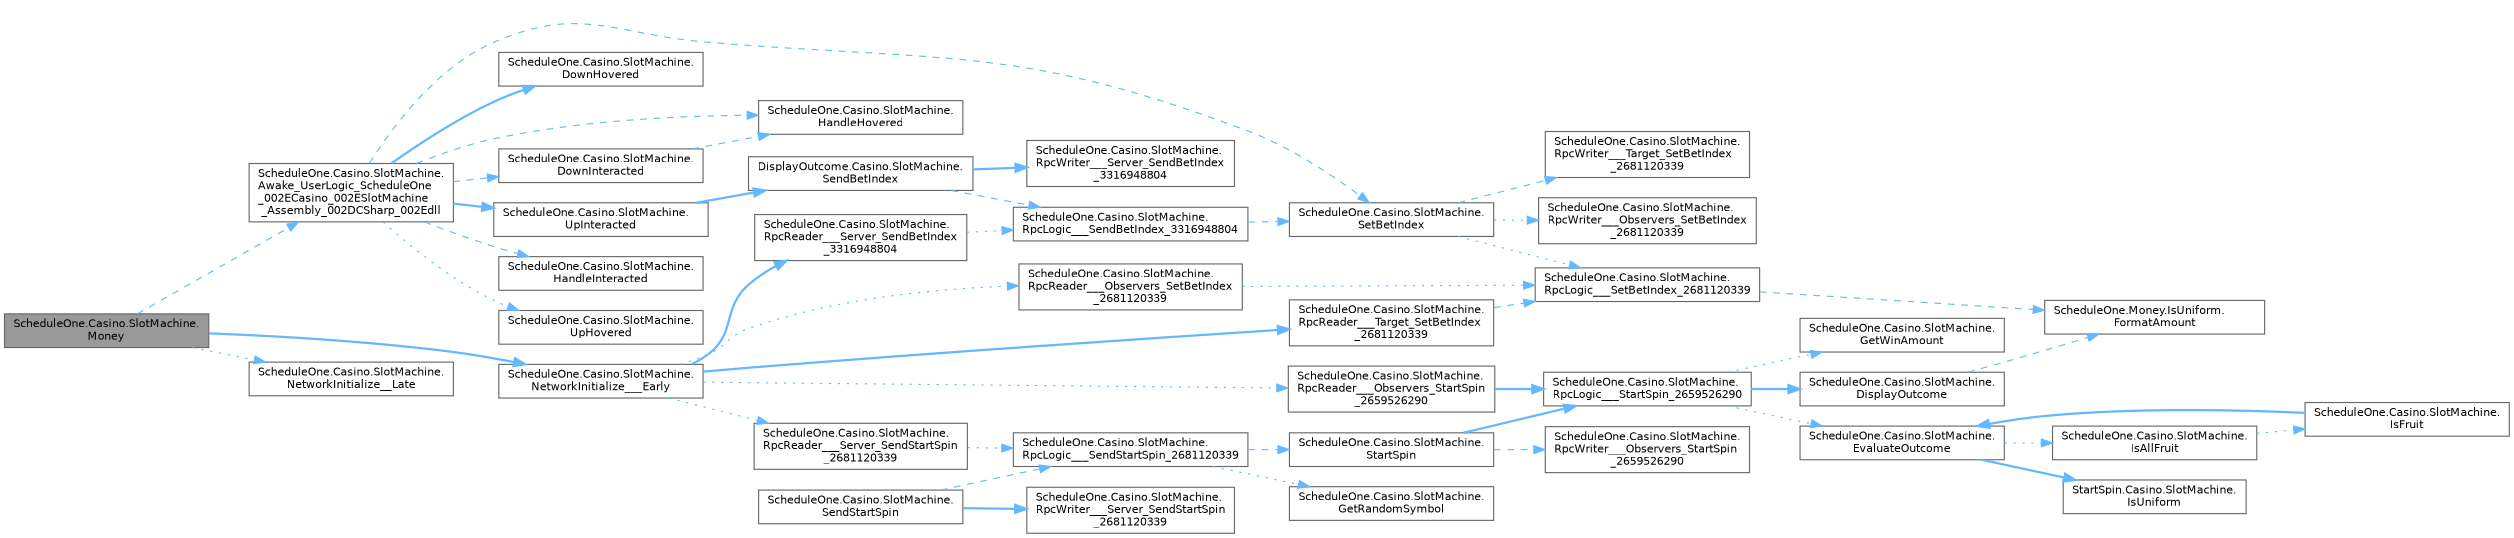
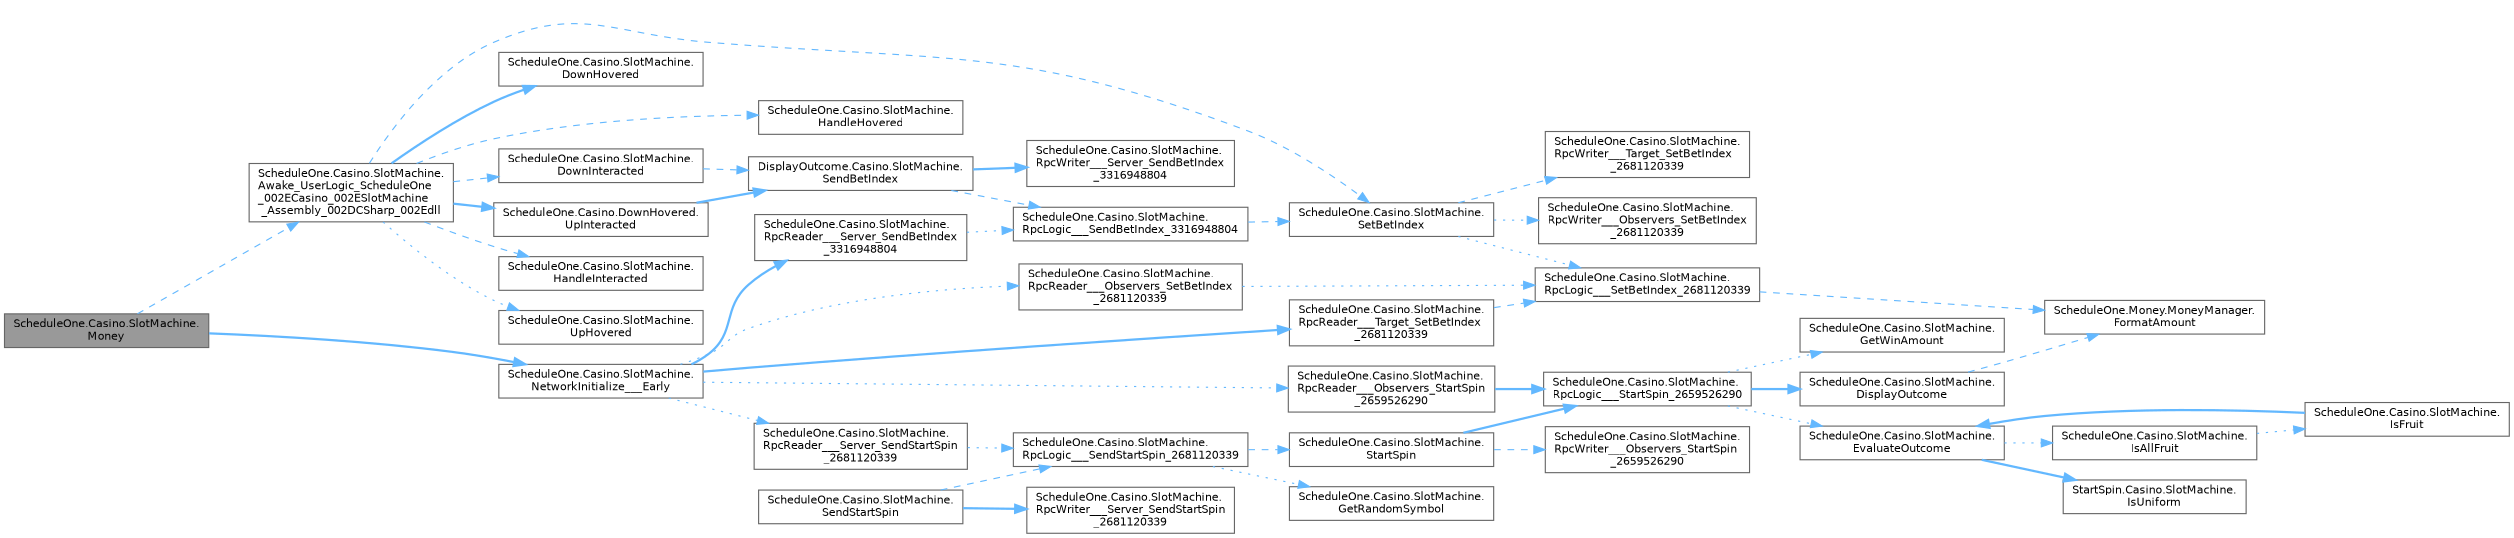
  digraph {
    rankdir=LR
    node [color=grey40 fillcolor=white fontname=Helvetica fontsize=10 shape=box style=filled]
    edge [color=steelblue1 fontname=Helvetica fontsize=10 labelfontname=Helvetica labelfontsize=10 style=dashed]
    n1 [color=gray40 fillcolor=grey60 fontcolor=black height=0.2 label="ScheduleOne.Casino.SlotMachine.\lMoney" width=0.4]
    n2 [height=0.2 label="ScheduleOne.Casino.SlotMachine.\lAwake_UserLogic_ScheduleOne\l_002ECasino_002ESlotMachine\l_Assembly_002DCSharp_002Edll" width=0.4]
    n3 [height=0.2 label="ScheduleOne.Casino.SlotMachine.\lNetworkInitialize___Early" width=0.4]
-   n4 [height=0.2 label="ScheduleOne.Casino.SlotMachine.\lNetworkInitialize__Late" width=0.4]
    n5 [height=0.2 label="ScheduleOne.Casino.SlotMachine.\lDownHovered" width=0.4]
    n6 [height=0.2 label="ScheduleOne.Casino.SlotMachine.\lDownInteracted" width=0.4]
    n7 [height=0.2 label="ScheduleOne.Casino.SlotMachine.\lSetBetIndex" width=0.4]
    n8 [height=0.2 label="ScheduleOne.Casino.SlotMachine.\lHandleHovered" width=0.4]
    n9 [height=0.2 label="ScheduleOne.Casino.SlotMachine.\lHandleInteracted" width=0.4]
    n10 [height=0.2 label="ScheduleOne.Casino.SlotMachine.\lUpHovered" width=0.4]
-   n11 [height=0.2 label="ScheduleOne.Casino.SlotMachine.\lUpInteracted" width=0.4]
+   n11 [height=0.2 label="ScheduleOne.Casino.DownHovered.\lUpInteracted" width=0.4]
    n12 [height=0.2 label="ScheduleOne.Casino.SlotMachine.\lRpcReader___Observers_SetBetIndex\l_2681120339" width=0.4]
    n13 [height=0.2 label="ScheduleOne.Casino.SlotMachine.\lRpcReader___Observers_StartSpin\l_2659526290" width=0.4]
    n14 [height=0.2 label="ScheduleOne.Casino.SlotMachine.\lRpcReader___Server_SendBetIndex\l_3316948804" width=0.4]
    n15 [height=0.2 label="ScheduleOne.Casino.SlotMachine.\lRpcReader___Server_SendStartSpin\l_2681120339" width=0.4]
    n16 [height=0.2 label="ScheduleOne.Casino.SlotMachine.\lRpcReader___Target_SetBetIndex\l_2681120339" width=0.4]
    n17 [height=0.2 label="DisplayOutcome.Casino.SlotMachine.\lSendBetIndex" width=0.4]
    n18 [height=0.2 label="ScheduleOne.Casino.SlotMachine.\lRpcLogic___SetBetIndex_2681120339" width=0.4]
    n19 [height=0.2 label="ScheduleOne.Casino.SlotMachine.\lRpcWriter___Observers_SetBetIndex\l_2681120339" width=0.4]
    n20 [height=0.2 label="ScheduleOne.Casino.SlotMachine.\lRpcWriter___Target_SetBetIndex\l_2681120339" width=0.4]
    n21 [height=0.2 label="ScheduleOne.Casino.SlotMachine.\lRpcLogic___SendBetIndex_3316948804" width=0.4]
    n22 [height=0.2 label="ScheduleOne.Casino.SlotMachine.\lRpcWriter___Server_SendBetIndex\l_3316948804" width=0.4]
-   n23 [height=0.2 label="ScheduleOne.Money.IsUniform.\lFormatAmount" width=0.4]
+   n23 [height=0.2 label="ScheduleOne.Money.MoneyManager.\lFormatAmount" width=0.4]
    n24 [height=0.2 label="ScheduleOne.Casino.SlotMachine.\lSendStartSpin" width=0.4]
    n25 [height=0.2 label="ScheduleOne.Casino.SlotMachine.\lRpcLogic___SendStartSpin_2681120339" width=0.4]
    n26 [height=0.2 label="ScheduleOne.Casino.SlotMachine.\lRpcWriter___Server_SendStartSpin\l_2681120339" width=0.4]
    n27 [height=0.2 label="ScheduleOne.Casino.SlotMachine.\lGetRandomSymbol" width=0.4]
    n28 [height=0.2 label="ScheduleOne.Casino.SlotMachine.\lStartSpin" width=0.4]
    n29 [height=0.2 label="ScheduleOne.Casino.SlotMachine.\lRpcLogic___StartSpin_2659526290" width=0.4]
    n30 [height=0.2 label="ScheduleOne.Casino.SlotMachine.\lRpcWriter___Observers_StartSpin\l_2659526290" width=0.4]
    n31 [height=0.2 label="ScheduleOne.Casino.SlotMachine.\lDisplayOutcome" width=0.4]
    n32 [height=0.2 label="ScheduleOne.Casino.SlotMachine.\lEvaluateOutcome" width=0.4]
    n33 [height=0.2 label="ScheduleOne.Casino.SlotMachine.\lGetWinAmount" width=0.4]
    n34 [height=0.2 label="ScheduleOne.Casino.SlotMachine.\lIsAllFruit" width=0.4]
    n35 [height=0.2 label="StartSpin.Casino.SlotMachine.\lIsUniform" width=0.4]
    n36 [height=0.2 label="ScheduleOne.Casino.SlotMachine.\lIsFruit" width=0.4]
    n1 -> n2
    n1 -> n3 [style=bold]
-   n1 -> n4 [style=dotted]
    n2 -> n5 [style=bold]
    n2 -> n6
    n2 -> n7
    n2 -> n8
    n2 -> n9
    n2 -> n10 [style=dotted]
    n2 -> n11 [style=bold]
    n3 -> n12 [style=dotted]
    n3 -> n13 [style=dotted]
    n3 -> n14 [style=bold]
    n3 -> n15 [style=dotted]
    n3 -> n16 [style=bold]
-   n6 -> n8
+   n6 -> n17
    n7 -> n18 [style=dotted]
    n7 -> n19 [style=dotted]
    n7 -> n20
    n11 -> n17 [style=bold]
    n12 -> n18 [style=dotted]
    n13 -> n29 [style=bold]
    n14 -> n21 [style=dotted]
    n15 -> n25 [style=dotted]
    n16 -> n18
    n17 -> n21
    n17 -> n22 [style=bold]
    n18 -> n23
    n21 -> n7
    n24 -> n25
    n24 -> n26 [style=bold]
    n25 -> n27 [style=dotted]
    n25 -> n28
    n28 -> n29 [style=bold]
    n28 -> n30
    n29 -> n31 [style=bold]
    n29 -> n32 [style=dotted]
    n29 -> n33 [style=dotted]
    n31 -> n23
    n32 -> n34 [style=dotted]
    n32 -> n35 [style=bold]
    n34 -> n36 [style=dotted]
    n36 -> n32 [style=bold]
  }
